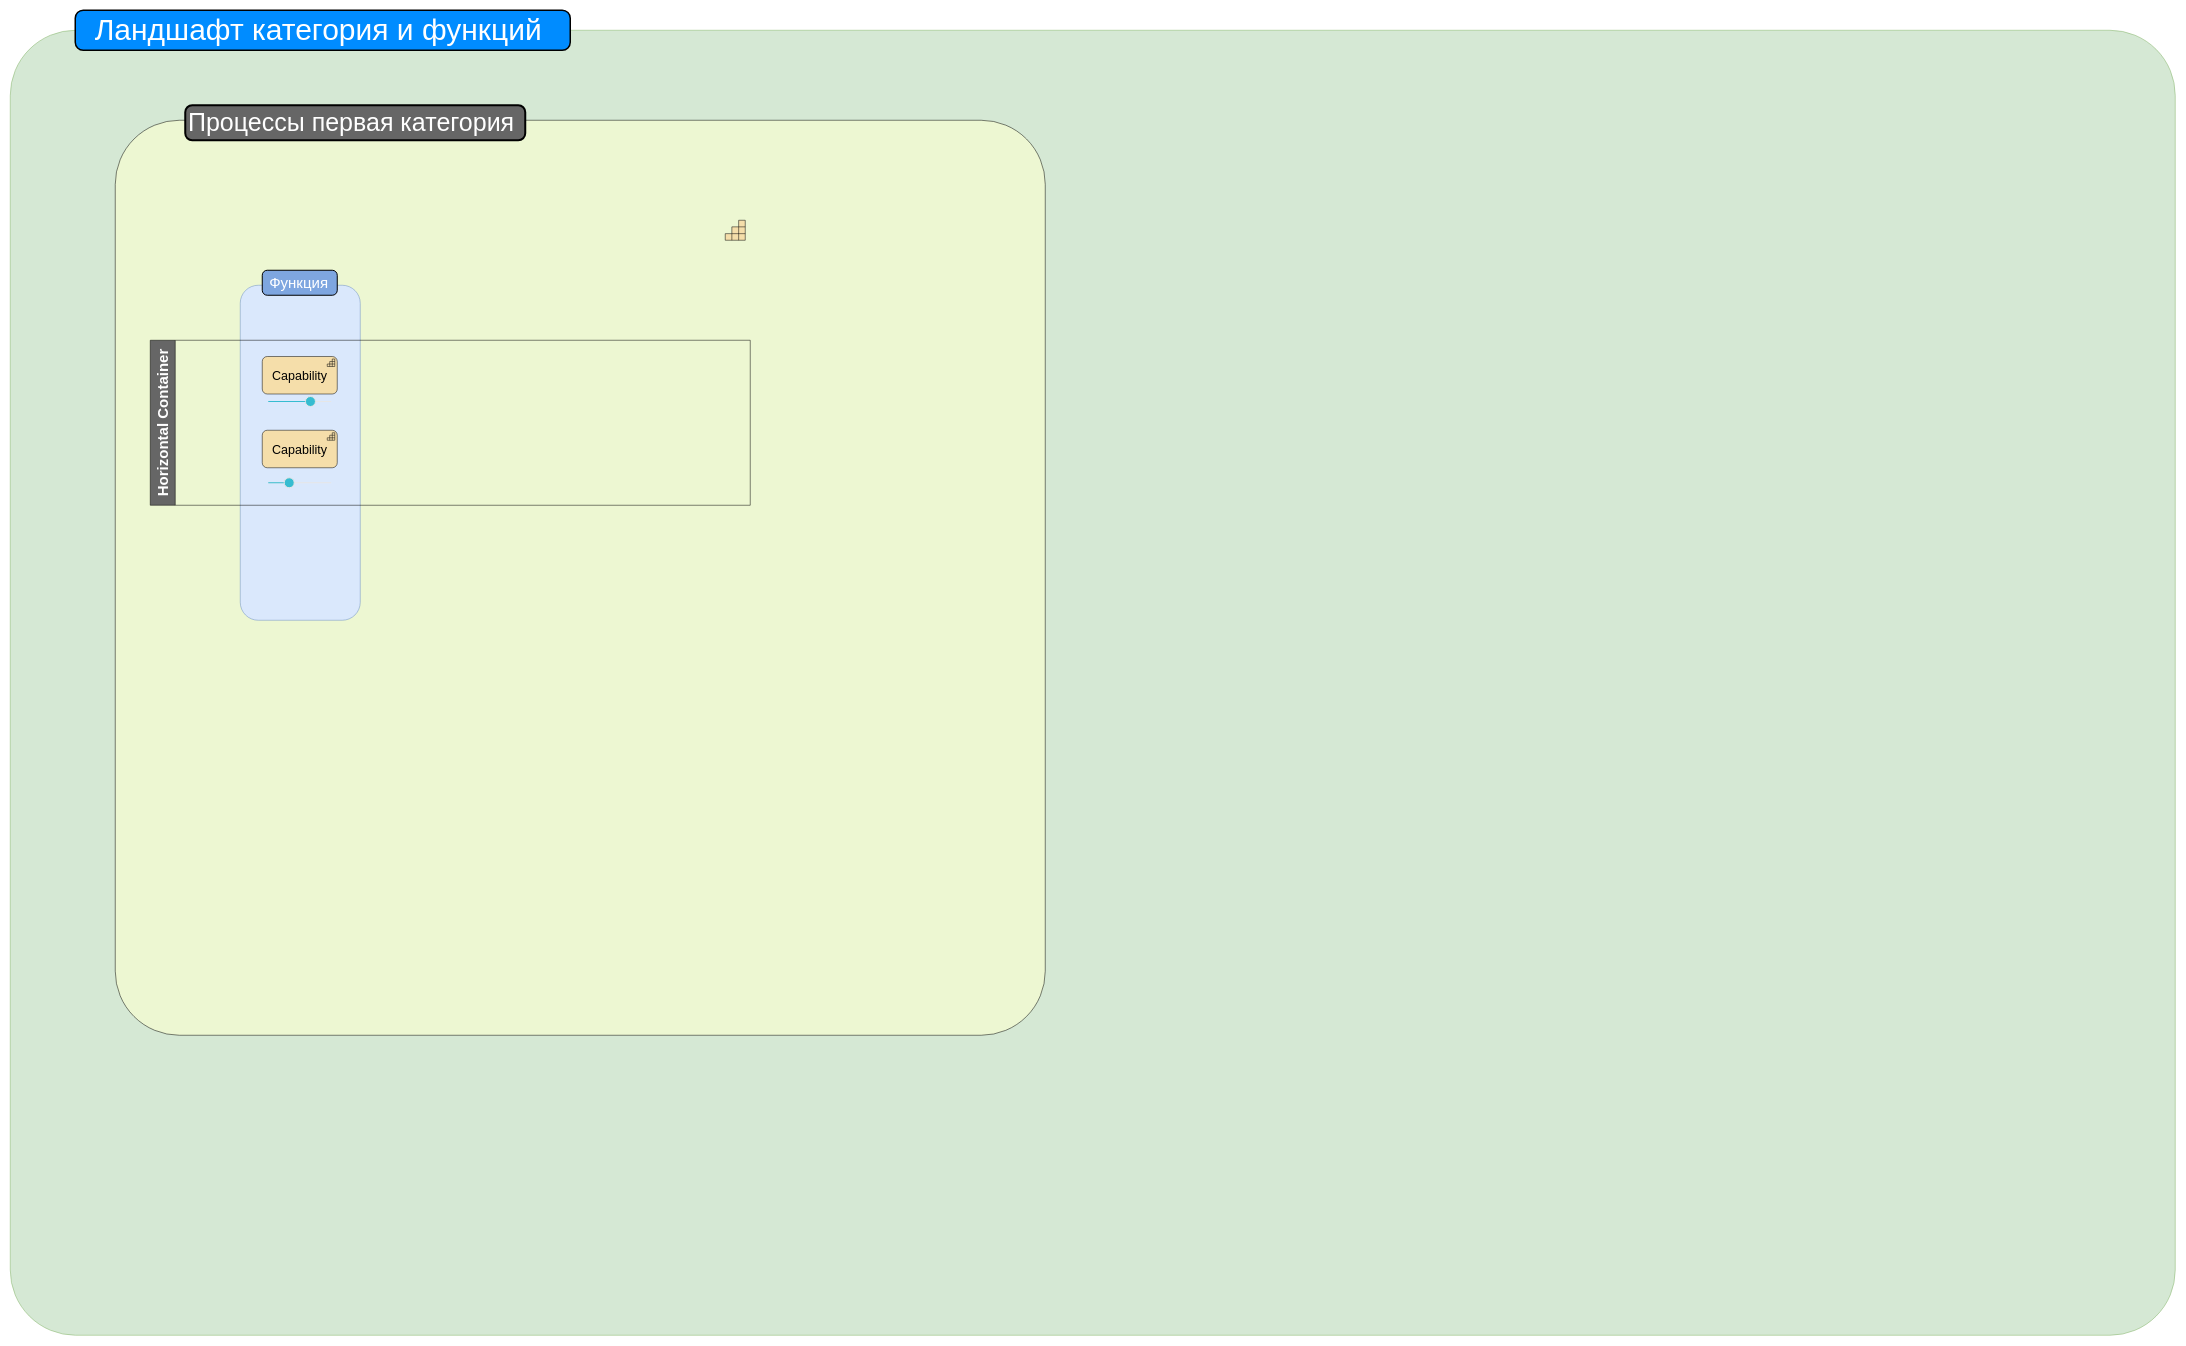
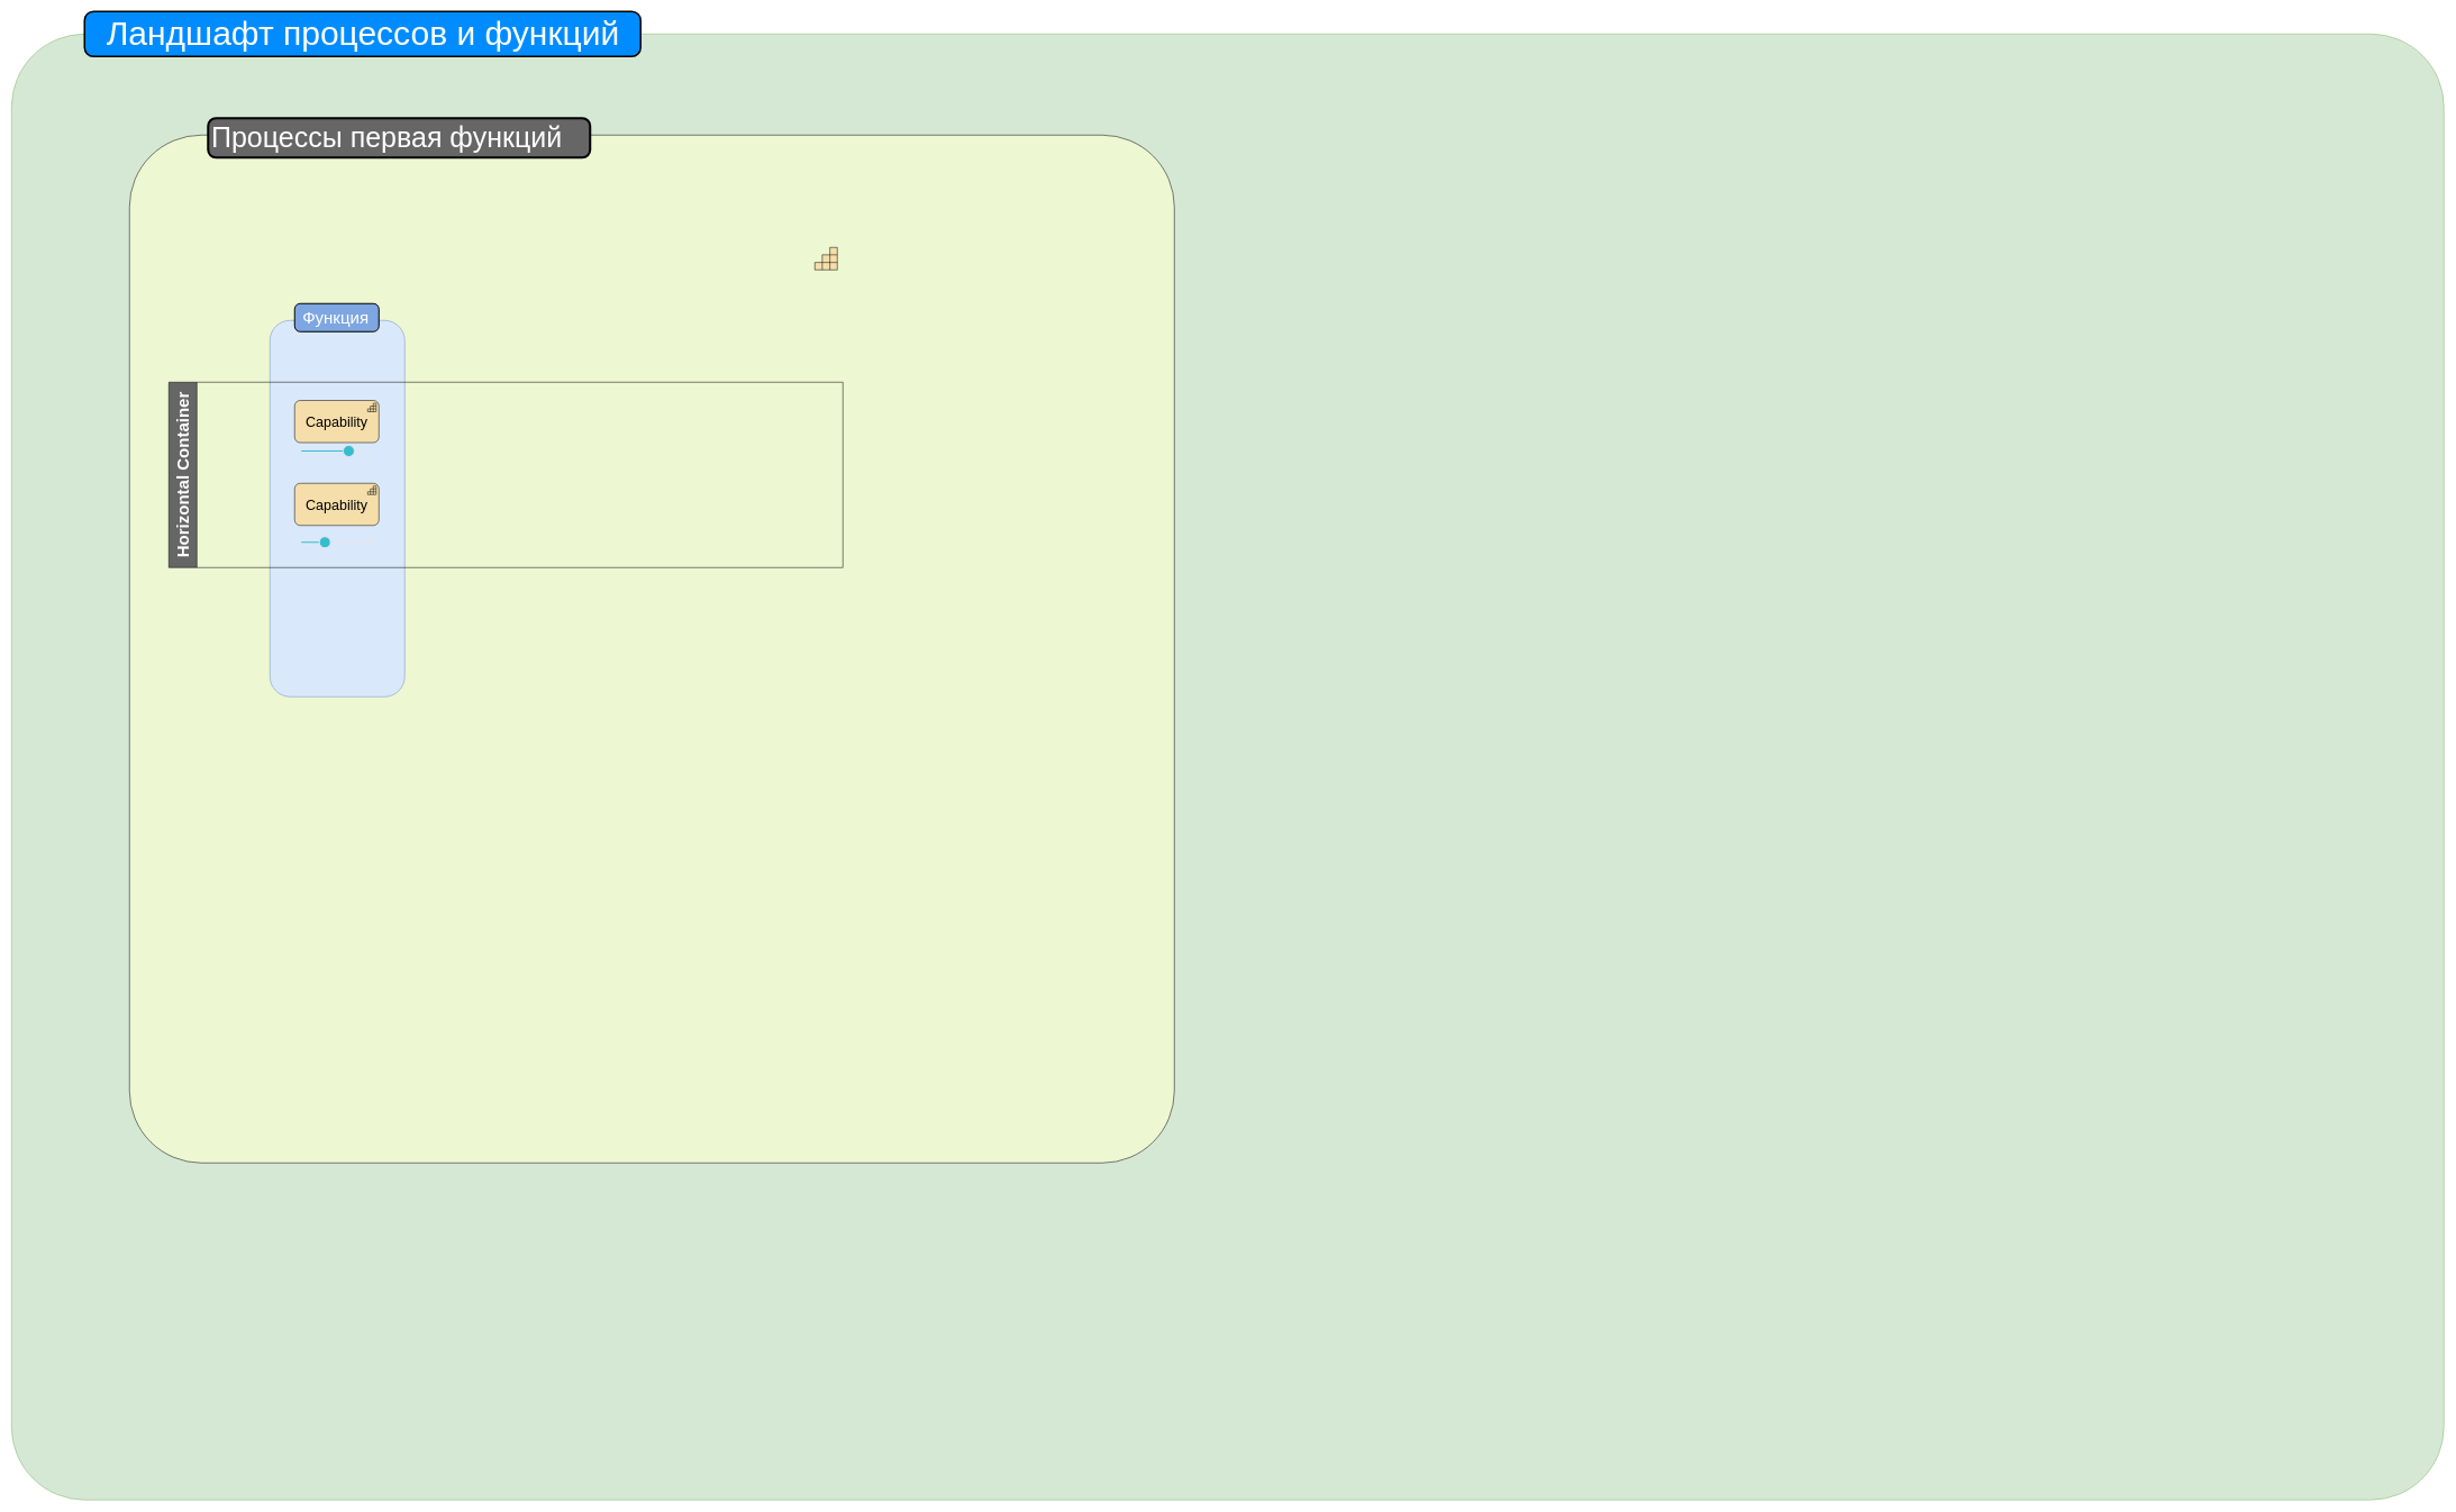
  <mxCell id="0" />
  <mxCell id="1" parent="0" />
  <mxCell id="2" value="" style="rounded=1;whiteSpace=wrap;html=1;imageWidth=24;arcSize=5;fillColor=#d5e8d4;strokeColor=#82b366;" vertex="1" parent="1"><mxGeometry x="20" y="60" width="4330" height="2610" as="geometry" /></mxCell>
  <mxCell id="3" value="" style="rounded=1;whiteSpace=wrap;html=1;fillColor=#EDF7D2;arcSize=7;" vertex="1" parent="1"><mxGeometry x="230" y="240" width="1860" height="1830" as="geometry" /></mxCell>
  <mxCell id="4" value="" style="rounded=1;whiteSpace=wrap;html=1;fillColor=#dae8fc;strokeColor=#6c8ebf;" vertex="1" parent="1"><mxGeometry x="480" y="570" width="240" height="670" as="geometry" /></mxCell>
  <mxCell id="5" value="" style="html=1;outlineConnect=0;whiteSpace=wrap;fillColor=#F5DEAA;shape=mxgraph.archimate3.capability;" parent="1" vertex="1"><mxGeometry x="1450" y="440" width="40" height="40" as="geometry" /></mxCell>
  <mxCell id="6" value="&lt;font style=&quot;font-size: 25px;&quot;&gt;Capability&lt;/font&gt;" style="html=1;outlineConnect=0;whiteSpace=wrap;fillColor=#F5DEAA;shape=mxgraph.archimate3.application;appType=capability;archiType=rounded;" parent="1" vertex="1"><mxGeometry x="524" y="712.5" width="150" height="75" as="geometry" /></mxCell>
  <mxCell id="7" value="&lt;font style=&quot;font-size: 25px;&quot;&gt;Capability&lt;/font&gt;" style="html=1;outlineConnect=0;whiteSpace=wrap;fillColor=#F5DEAA;shape=mxgraph.archimate3.application;appType=capability;archiType=rounded;" parent="1" vertex="1"><mxGeometry x="524" y="860" width="150" height="75" as="geometry" /></mxCell>
  <mxCell id="8" value="" style="verticalLabelPosition=bottom;shadow=0;dashed=0;align=center;html=1;verticalAlign=top;strokeWidth=2;shape=mxgraph.mockup.forms.horSlider;strokeColor=#E6E6E6;sliderStyle=basic;sliderPos=68.441;handleStyle=circle;fillColor2=#36BCD1;gradientColor=none;labelBorderColor=none;labelBackgroundColor=none;fillColor=#36BCD1;perimeterSpacing=0;fillOpacity=100;" parent="1" vertex="1"><mxGeometry x="536" y="787.5" width="126" height="30" as="geometry" /></mxCell>
  <mxCell id="9" value="" style="verticalLabelPosition=bottom;shadow=0;dashed=0;align=center;html=1;verticalAlign=top;strokeWidth=2;shape=mxgraph.mockup.forms.horSlider;strokeColor=#E6E6E6;sliderStyle=basic;sliderPos=31.839;handleStyle=circle;fillColor2=#36BCD1;gradientColor=none;labelBorderColor=none;labelBackgroundColor=none;fillColor=#36BCD1;perimeterSpacing=0;fillOpacity=100;" vertex="1" parent="1"><mxGeometry x="536" y="950" width="126" height="30" as="geometry" /></mxCell>
  <mxCell id="10" value="&lt;font style=&quot;font-size: 30px; color: rgb(255, 255, 255);&quot;&gt;Horizontal Container&lt;/font&gt;" style="swimlane;horizontal=0;whiteSpace=wrap;html=1;startSize=50;fillColor=#666666;fontColor=#FFFFFF;" vertex="1" parent="1"><mxGeometry x="300" y="680" width="1200" height="330" as="geometry" /></mxCell>
- <mxCell id="11" value="&lt;font style=&quot;color: rgb(255, 255, 255); font-size: 60px;&quot;&gt;&amp;nbsp; Ландшафт категория и функций&lt;/font&gt;" style="shape=rect;strokeColor=default;fillColor=#008CFF;strokeWidth=3;dashed=0;rounded=1;arcSize=20;fontColor=#ffffff;fontSize=30;spacing=2;spacingTop=-2;align=left;autosize=1;spacingLeft=4;resizeWidth=0;resizeHeight=0;perimeter=none;html=1;whiteSpace=wrap;" vertex="1" parent="1"><mxGeometry x="150" y="20" width="990" height="80" as="geometry" /></mxCell>
+ <mxCell id="11" value="&lt;font style=&quot;color: rgb(255, 255, 255); font-size: 60px;&quot;&gt;&amp;nbsp; Ландшафт процессов и функций&lt;/font&gt;" style="shape=rect;strokeColor=default;fillColor=#008CFF;strokeWidth=3;dashed=0;rounded=1;arcSize=20;fontColor=#ffffff;fontSize=30;spacing=2;spacingTop=-2;align=left;autosize=1;spacingLeft=4;resizeWidth=0;resizeHeight=0;perimeter=none;html=1;whiteSpace=wrap;" vertex="1" parent="1"><mxGeometry x="150" y="20" width="990" height="80" as="geometry" /></mxCell>
  <mxCell id="12" value="&lt;font style=&quot;color: rgb(255, 255, 255);&quot;&gt;&amp;nbsp;Функция&lt;/font&gt;" style="shape=rect;strokeColor=default;fillColor=#7EA6E0;strokeWidth=2;dashed=0;rounded=1;arcSize=20;fontColor=#ffffff;fontSize=30;spacing=2;spacingTop=-2;align=left;autosize=1;spacingLeft=4;resizeWidth=0;resizeHeight=0;perimeter=none;html=1;whiteSpace=wrap;" vertex="1" parent="1"><mxGeometry x="524" y="540" width="150" height="50" as="geometry" /></mxCell>
- <mxCell id="13" value="Процессы первая категория" style="shape=rect;strokeColor=default;fillColor=#666666;strokeWidth=4;dashed=0;rounded=1;arcSize=20;fontColor=#ffffff;fontSize=50;spacing=2;spacingTop=-2;align=left;autosize=1;spacingLeft=4;resizeWidth=0;resizeHeight=0;perimeter=none;html=1;whiteSpace=wrap;" vertex="1" parent="1"><mxGeometry x="370" y="210" width="680" height="70" as="geometry" /></mxCell>
+ <mxCell id="13" value="Процессы первая функций" style="shape=rect;strokeColor=default;fillColor=#666666;strokeWidth=4;dashed=0;rounded=1;arcSize=20;fontColor=#ffffff;fontSize=50;spacing=2;spacingTop=-2;align=left;autosize=1;spacingLeft=4;resizeWidth=0;resizeHeight=0;perimeter=none;html=1;whiteSpace=wrap;" vertex="1" parent="1"><mxGeometry x="370" y="210" width="680" height="70" as="geometry" /></mxCell>
